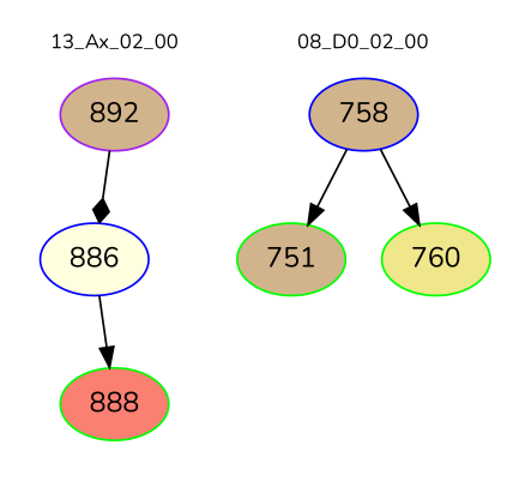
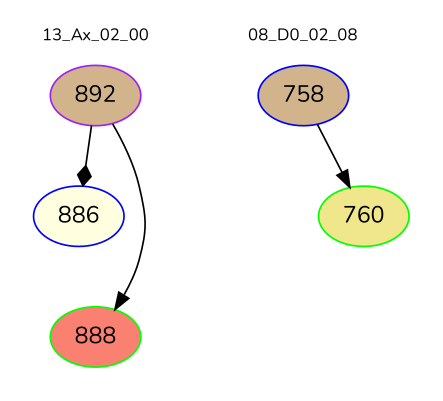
  digraph {
    fontname=Nunito
    node [color=green fillcolor=tan fontname=Nunito style=filled]
    edge [arrowhead=normal color=black fontname=Nunito]
    n1 [color=blue fillcolor=lightyellow label=886]
    n2 [color=purple label=892]
    n3 [fillcolor=salmon label=888]
    n4 [color=blue label=758]
-   n5 [label=751]
    n6 [fillcolor=khaki label=760]
    subgraph cluster_1 {
      color=white
      fontsize=10
      label="13_Ax_02_00"
      n1
      n2
      n3
    }
    subgraph cluster_2 {
      color=white
      fontsize=10
-     label="08_D0_02_00"
+     label="08_D0_02_08"
      n4
-     n5
      n6
    }
-   n1 -> n3
+   n2 -> n3
    n2 -> n1 [arrowhead=diamond]
-   n4 -> n5
    n4 -> n6
  }
